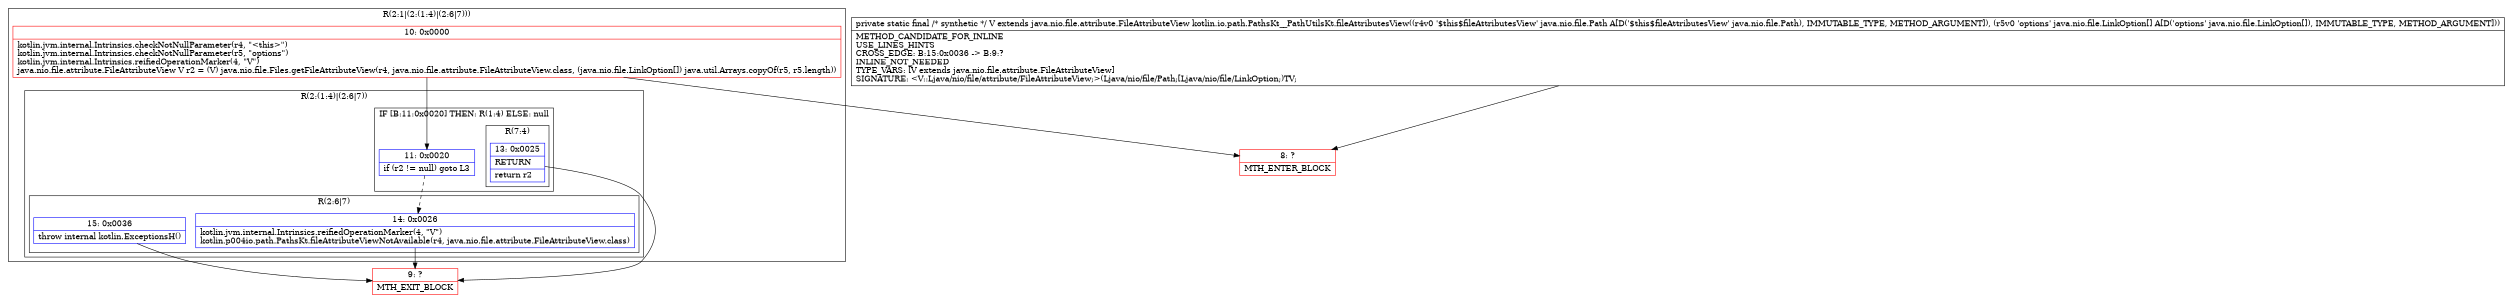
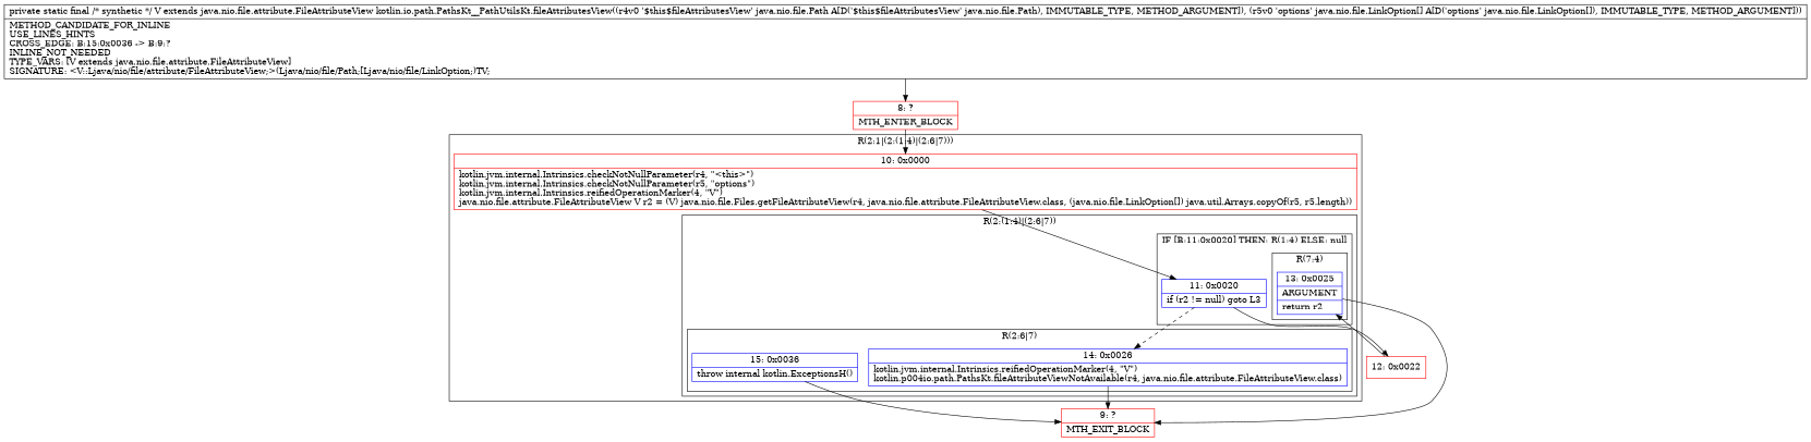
  digraph {
    node [color=blue shape=record]
-   n1 [label="{13\:\ 0x0025|RETURN\l|return r2\l}"]
+   n1 [label="{13\:\ 0x0025|ARGUMENT\l|return r2\l}"]
    n2 [label="{11\:\ 0x0020|if (r2 != null) goto L3\l}"]
    n3 [label="{14\:\ 0x0026|kotlin.jvm.internal.Intrinsics.reifiedOperationMarker(4, \"V\")\lkotlin.p004io.path.PathsKt.fileAttributeViewNotAvailable(r4, java.nio.file.attribute.FileAttributeView.class)\l}"]
    n4 [label="{15\:\ 0x0036|throw internal kotlin.ExceptionsH()\l}"]
    n5 [color=red label="{10\:\ 0x0000|kotlin.jvm.internal.Intrinsics.checkNotNullParameter(r4, \"\<this\>\")\lkotlin.jvm.internal.Intrinsics.checkNotNullParameter(r5, \"options\")\lkotlin.jvm.internal.Intrinsics.reifiedOperationMarker(4, \"V\")\ljava.nio.file.attribute.FileAttributeView V r2 = (V) java.nio.file.Files.getFileAttributeView(r4, java.nio.file.attribute.FileAttributeView.class, (java.nio.file.LinkOption[]) java.util.Arrays.copyOf(r5, r5.length))\l}"]
    n6 [color=red label="{9\:\ ?|MTH_EXIT_BLOCK\l}"]
+   n7 [color=red label="{12\:\ 0x0022}"]
    n8 [color=red label="{8\:\ ?|MTH_ENTER_BLOCK\l}"]
    n9 [label="{private static final \/* synthetic *\/ V extends java.nio.file.attribute.FileAttributeView kotlin.io.path.PathsKt__PathUtilsKt.fileAttributesView((r4v0 '$this$fileAttributesView' java.nio.file.Path A[D('$this$fileAttributesView' java.nio.file.Path), IMMUTABLE_TYPE, METHOD_ARGUMENT]), (r5v0 'options' java.nio.file.LinkOption[] A[D('options' java.nio.file.LinkOption[]), IMMUTABLE_TYPE, METHOD_ARGUMENT]))  | METHOD_CANDIDATE_FOR_INLINE\lUSE_LINES_HINTS\lCROSS_EDGE: B:15:0x0036 \-\> B:9:?\lINLINE_NOT_NEEDED\lTYPE_VARS: [V extends java.nio.file.attribute.FileAttributeView]\lSIGNATURE: \<V::Ljava\/nio\/file\/attribute\/FileAttributeView;\>(Ljava\/nio\/file\/Path;[Ljava\/nio\/file\/LinkOption;)TV;\l}" color=""]
    subgraph cluster_1 {
      label="R(2:1|(2:(1:4)|(2:6|7)))"
      n5
      subgraph cluster_2 {
        label="R(2:(1:4)|(2:6|7))"
        subgraph cluster_3 {
          label="IF [B:11:0x0020] THEN: R(1:4) ELSE: null"
          n2
          subgraph cluster_4 {
            label="R(7:4)"
            n1
          }
        }
        subgraph cluster_5 {
          label="R(2:6|7)"
          n3
          n4
        }
      }
    }
    n1 -> n6
    n2 -> n3 [style=dashed]
+   n2 -> n7
    n3 -> n6
    n4 -> n6
    n5 -> n2
-   n5 -> n8
+   n7 -> n1
+   n8 -> n5
    n9 -> n8
  }
